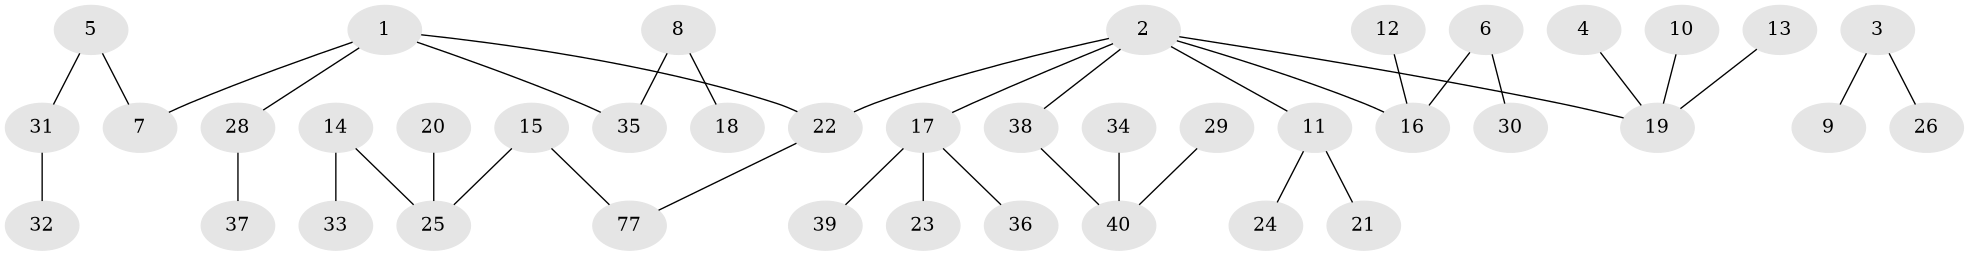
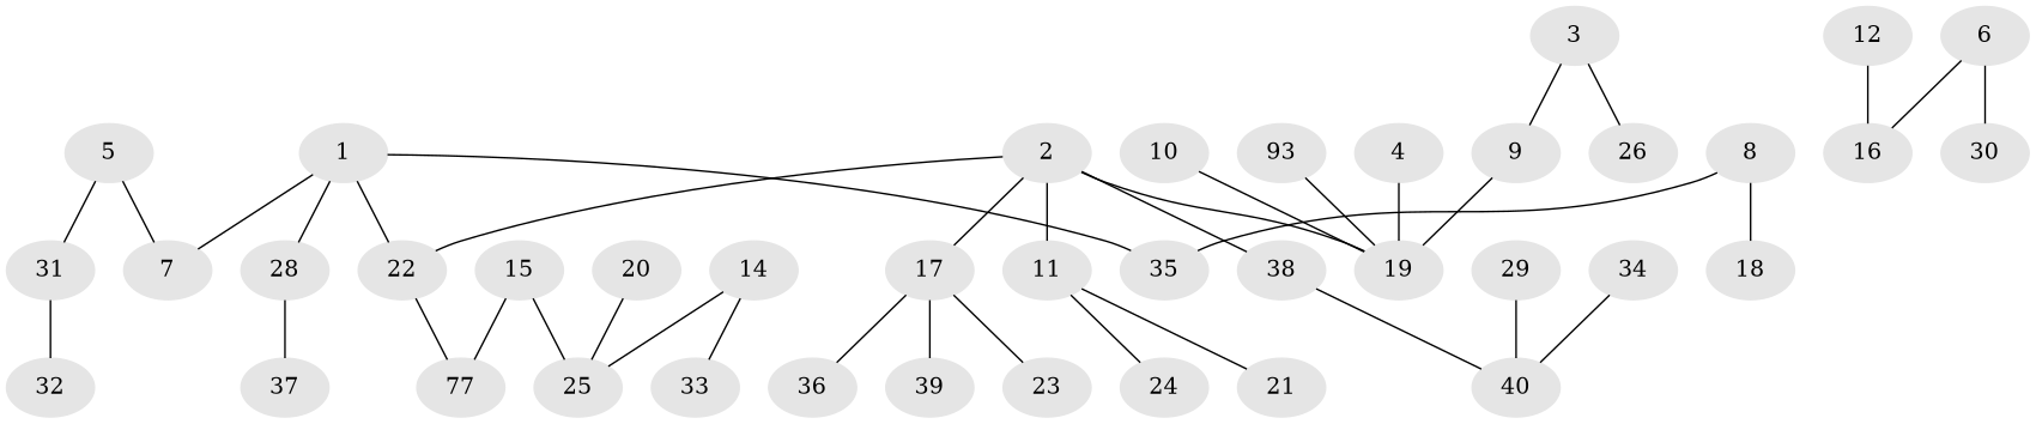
  graph {
    node [color=gray90 style=filled]
    edge [weight=1.0]
    1
    7
    22
    28
    35
    n6 [label=77]
    37
    2
    11
    16
    17
    19
    38
    21
    24
    23
    36
    39
    40
    3
    9
    26
    4
    5
    31
    32
    6
    30
    8
    18
    10
    12
-   13
+   13 [label=93]
    14
    25
    33
    15
    20
    29
    34
    1 -- 7
    1 -- 22
    1 -- 28
    1 -- 35
    22 -- n6
    28 -- 37
    2 -- 22
    2 -- 11
-   2 -- 16
    2 -- 17
    2 -- 19
    2 -- 38
    11 -- 21
    11 -- 24
    17 -- 23
    17 -- 36
    17 -- 39
    38 -- 40
    3 -- 9
    3 -- 26
+   9 -- 19
    4 -- 19
    5 -- 7
    5 -- 31
    31 -- 32
    6 -- 16
    6 -- 30
    8 -- 35
    8 -- 18
    10 -- 19
    12 -- 16
    13 -- 19
    14 -- 25
    14 -- 33
    15 -- n6
    15 -- 25
    20 -- 25
    29 -- 40
    34 -- 40
  }
